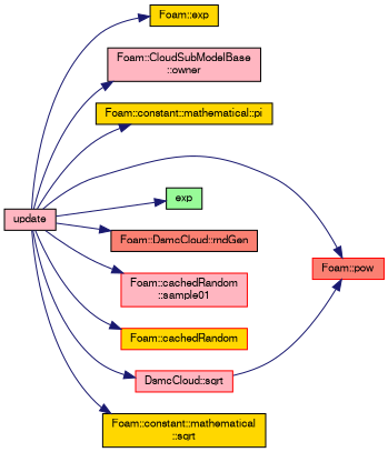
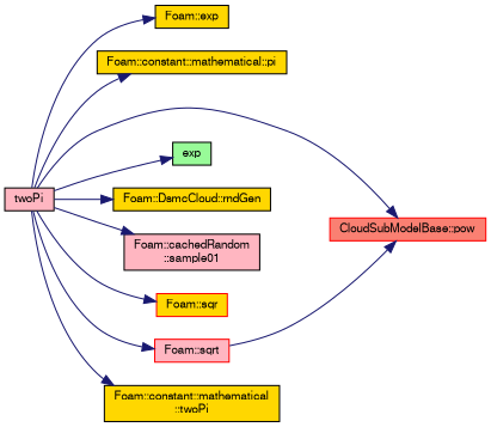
  digraph {
    rankdir=LR
    node [color=black fillcolor=lightpink fontname=FreeSans fontsize=10 shape=record style=filled]
    edge [color=midnightblue fontname=FreeSans fontsize=10 labelfontname=FreeSans labelfontsize=10 style=solid]
-   n1 [fontcolor=black height=0.2 label=update width=0.4]
+   n1 [fontcolor=black height=0.2 label=twoPi width=0.4]
    n2 [fillcolor=gold height=0.2 label="Foam::exp" width=0.4]
-   n3 [height=0.2 label="Foam::CloudSubModelBase\l::owner" width=0.4]
    n4 [fillcolor=gold height=0.2 label="Foam::constant::mathematical::pi" width=0.4]
-   n5 [color=red fillcolor=salmon height=0.2 label="Foam::pow" width=0.4]
+   n5 [color=red fillcolor=salmon height=0.2 label="CloudSubModelBase::pow" width=0.4]
    n6 [fillcolor=palegreen height=0.2 label=exp width=0.4]
-   n7 [fillcolor=salmon height=0.2 label="Foam::DsmcCloud::rndGen" width=0.4]
-   n8 [color=red height=0.2 label="Foam::cachedRandom\l::sample01" width=0.4]
-   n9 [color=red fillcolor=gold height=0.2 label="Foam::cachedRandom" width=0.4]
-   n10 [color=red height=0.2 label="DsmcCloud::sqrt" width=0.4]
-   n11 [fillcolor=gold height=0.2 label="Foam::constant::mathematical\l::sqrt" width=0.4]
+   n7 [fillcolor=gold height=0.2 label="Foam::DsmcCloud::rndGen" width=0.4]
+   n8 [height=0.2 label="Foam::cachedRandom\l::sample01" width=0.4]
+   n9 [color=red fillcolor=gold height=0.2 label="Foam::sqr" width=0.4]
+   n10 [color=red height=0.2 label="Foam::sqrt" width=0.4]
+   n11 [fillcolor=gold height=0.2 label="Foam::constant::mathematical\l::twoPi" width=0.4]
    n1 -> n2
-   n1 -> n3
    n1 -> n4
    n1 -> n5
    n1 -> n6
    n1 -> n7
    n1 -> n8
    n1 -> n9
    n1 -> n10
    n1 -> n11
    n10 -> n5
  }
